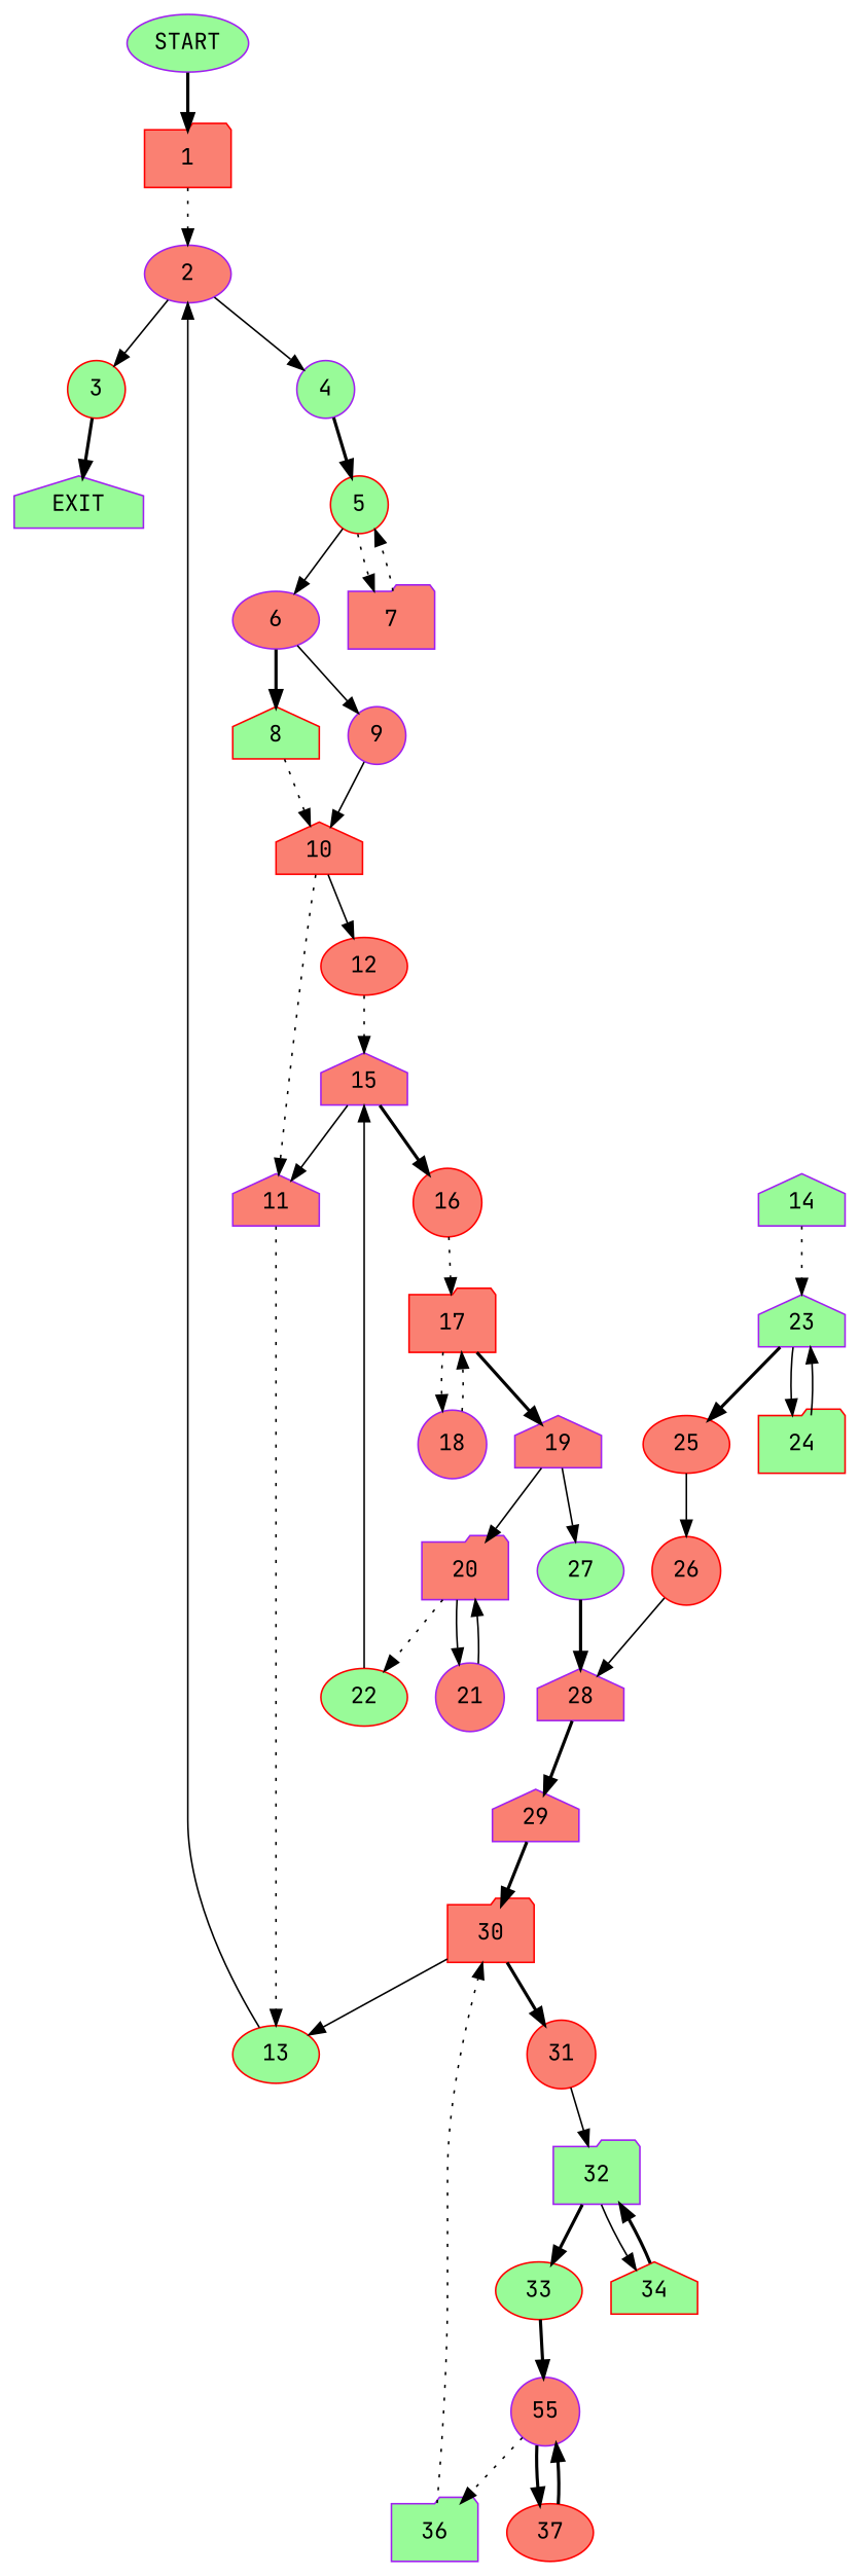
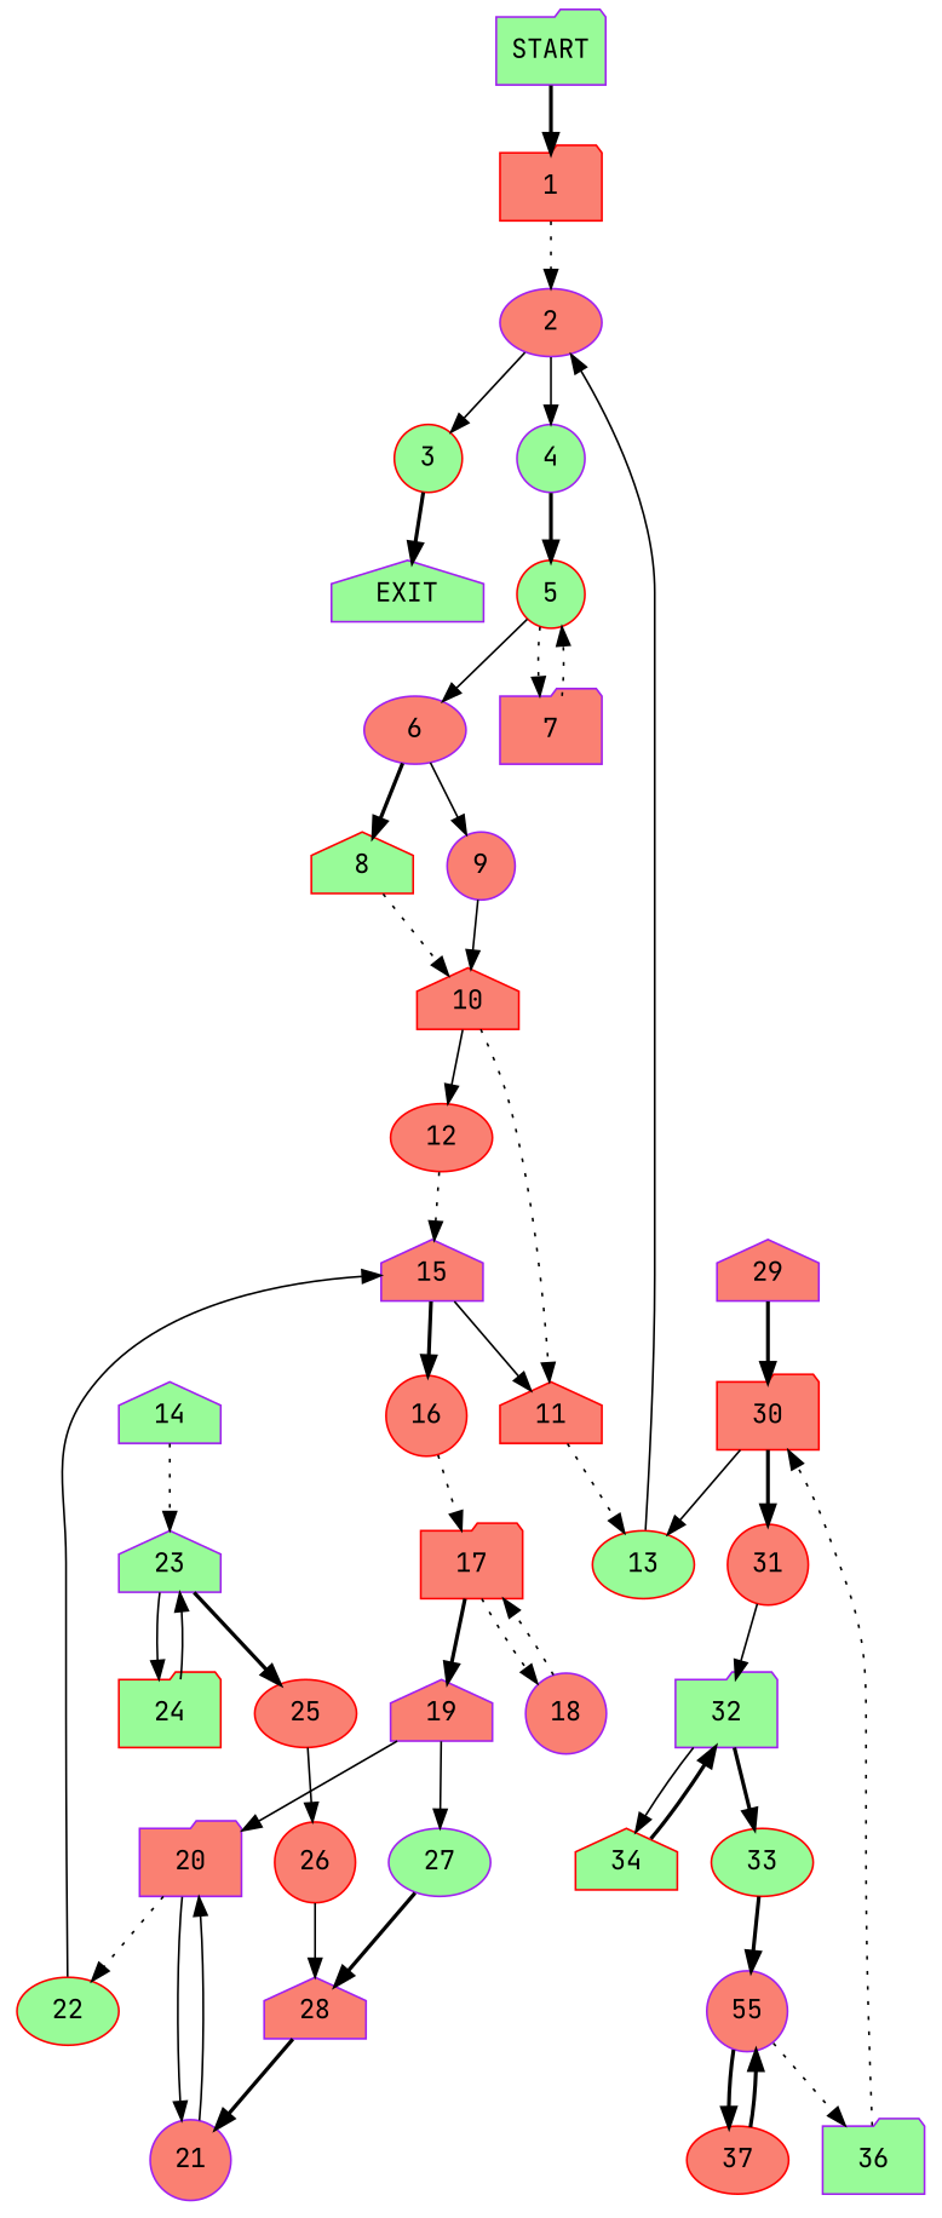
  digraph {
    fontname="JetBrains Mono"
    node [color=purple fillcolor=salmon fontname="JetBrains Mono" shape=house style=filled]
    edge [fontname="JetBrains Mono" style=solid]
-   n1 [fillcolor=palegreen label=START shape=ellipse]
+   n1 [fillcolor=palegreen label=START shape=folder]
    1 [color=red shape=folder]
    2 [shape=ellipse]
    n4 [fillcolor=palegreen label=EXIT]
    3 [color=red fillcolor=palegreen shape=circle]
    4 [fillcolor=palegreen shape=circle]
    5 [color=red fillcolor=palegreen shape=circle]
    6 [shape=ellipse]
    7 [shape=folder]
    8 [color=red fillcolor=palegreen]
    9 [shape=circle]
    10 [color=red]
-   11
+   11 [color=red]
    12 [color=red shape=ellipse]
    13 [color=red fillcolor=palegreen shape=ellipse]
    15
    14 [fillcolor=palegreen]
    23 [fillcolor=palegreen]
    16 [color=red shape=circle]
    24 [color=red fillcolor=palegreen shape=folder]
    25 [color=red shape=ellipse]
    17 [color=red shape=folder]
    18 [shape=circle]
    19
    20 [shape=folder]
    27 [fillcolor=palegreen shape=ellipse]
    21 [shape=circle]
    22 [color=red fillcolor=palegreen shape=ellipse]
    26 [color=red shape=circle]
    28
    29
    30 [color=red shape=folder]
    31 [color=red shape=circle]
    32 [fillcolor=palegreen shape=folder]
    33 [color=red fillcolor=palegreen shape=ellipse]
    34 [color=red fillcolor=palegreen]
    n37 [label=55 shape=circle]
    36 [fillcolor=palegreen shape=folder]
    37 [color=red shape=ellipse]
    n1 -> 1 [style=bold]
    1 -> 2 [style=dotted]
    2 -> 3
    2 -> 4
    3 -> n4 [style=bold]
    4 -> 5 [style=bold]
    5 -> 6
    5 -> 7 [style=dotted]
    6 -> 8 [style=bold]
    6 -> 9
    7 -> 5 [style=dotted]
    8 -> 10 [style=dotted]
    9 -> 10
    10 -> 11 [style=dotted]
    10 -> 12
    11 -> 13 [style=dotted]
    12 -> 15 [style=dotted]
    13 -> 2
    15 -> 11
    15 -> 16 [style=bold]
    14 -> 23 [style=dotted]
    23 -> 24
    23 -> 25 [style=bold]
    16 -> 17 [style=dotted]
    24 -> 23
    25 -> 26
    17 -> 18 [style=dotted]
    17 -> 19 [style=bold]
    18 -> 17 [style=dotted]
    19 -> 20
    19 -> 27
    20 -> 21
    20 -> 22 [style=dotted]
    27 -> 28 [style=bold]
    21 -> 20
    22 -> 15
    26 -> 28
-   28 -> 29 [style=bold]
+   28 -> 21 [style=bold]
    29 -> 30 [style=bold]
    30 -> 13
    30 -> 31 [style=bold]
    31 -> 32
    32 -> 33 [style=bold]
    32 -> 34
    33 -> n37 [style=bold]
    34 -> 32 [style=bold]
    n37 -> 36 [style=dotted]
    n37 -> 37 [style=bold]
    36 -> 30 [style=dotted]
    37 -> n37 [style=bold]
  }
